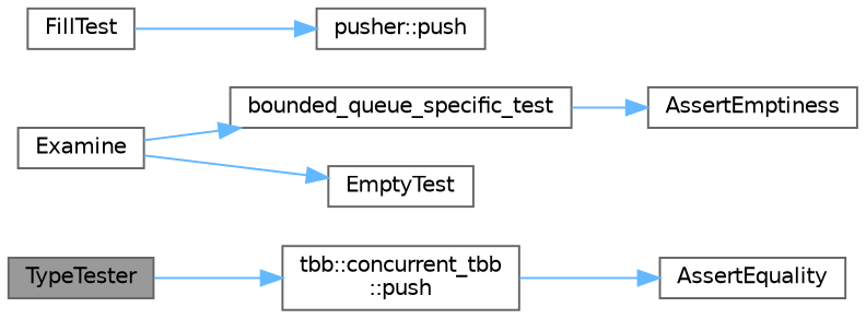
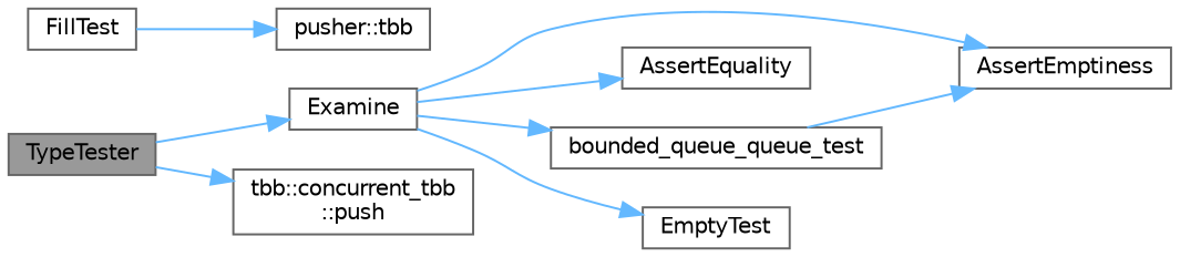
  digraph {
    rankdir=LR
    node [color=grey40 fillcolor=white fontname=Helvetica fontsize=10 shape=box style=filled]
    edge [color=steelblue1 fontname=Helvetica fontsize=10 labelfontname=Helvetica labelfontsize=10 style=solid]
    n1 [color=gray40 fillcolor=grey60 fontcolor=black height=0.2 label=TypeTester width=0.4]
    n2 [height=0.2 label=Examine width=0.4]
    n3 [height=0.2 label="tbb::concurrent_tbb\l::push" width=0.4]
    n4 [height=0.2 label=AssertEmptiness width=0.4]
    n5 [height=0.2 label=AssertEquality width=0.4]
-   n6 [height=0.2 label=bounded_queue_specific_test width=0.4]
+   n6 [height=0.2 label=bounded_queue_queue_test width=0.4]
    n7 [height=0.2 label=EmptyTest width=0.4]
    n8 [height=0.2 label=FillTest width=0.4]
-   n9 [height=0.2 label="pusher::push" width=0.4]
+   n9 [height=0.2 label="pusher::tbb" width=0.4]
+   n1 -> n2
    n1 -> n3
-   n3 -> n5
+   n2 -> n4
+   n2 -> n5
    n2 -> n6
    n2 -> n7
    n6 -> n4
    n8 -> n9
  }
